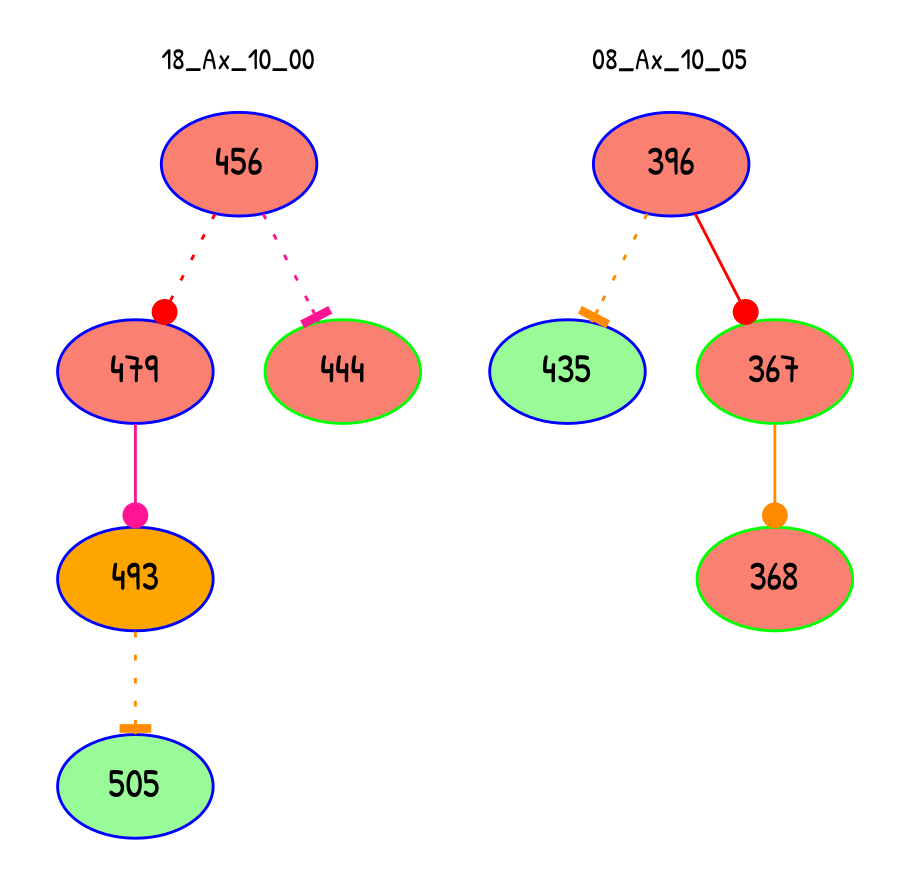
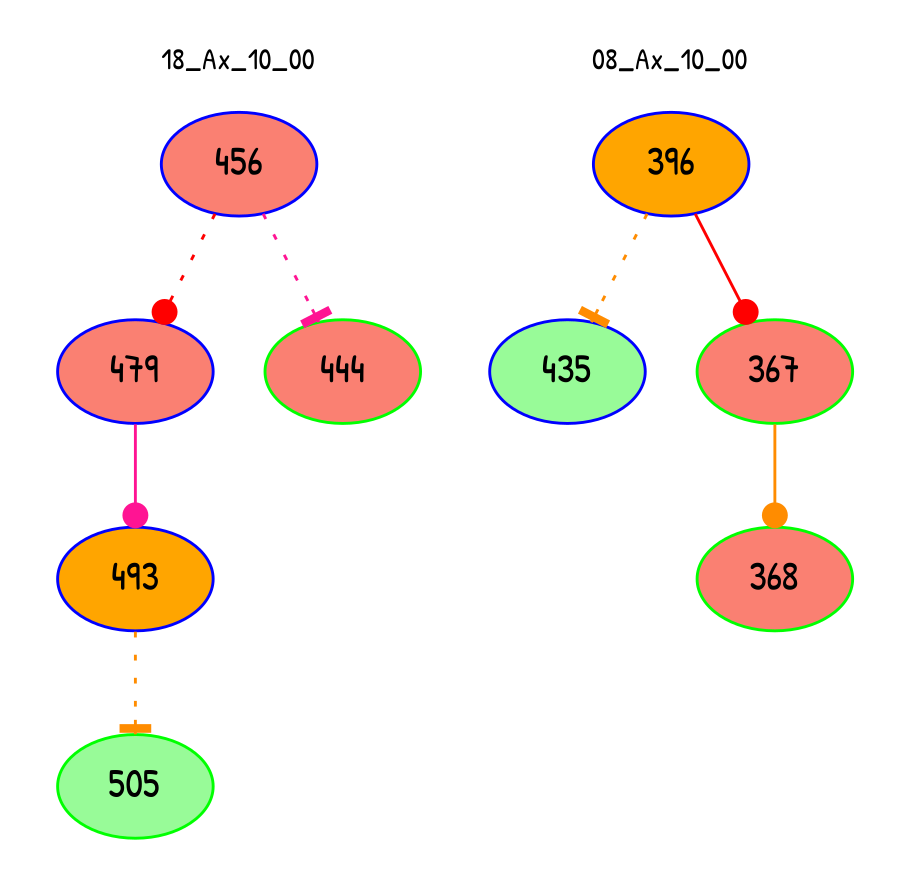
  digraph {
    fontname="Patrick Hand"
    node [color=blue fillcolor=salmon fontname="Patrick Hand" style=filled]
    edge [arrowhead=dot color=darkorange fontname="Patrick Hand" style=dotted]
    n1 [label=479]
    n2 [label=456]
    n3 [fillcolor=orange label=493]
    n4 [color=green label=444]
-   n5 [fillcolor=palegreen label=505]
-   n6 [label=396]
+   n5 [color=green fillcolor=palegreen label=505]
+   n6 [fillcolor=orange label=396]
    n7 [fillcolor=palegreen label=435]
    n8 [color=green label=367]
    n9 [color=green label=368]
    subgraph cluster_1 {
      color=white
      fontsize=10
      label="18_Ax_10_00"
      n1
      n2
      n3
      n4
      n5
    }
    subgraph cluster_2 {
      color=white
      fontsize=10
-     label="08_Ax_10_05"
+     label="08_Ax_10_00"
      n6
      n7
      n8
      n9
    }
    n1 -> n3 [color=deeppink style=solid]
    n2 -> n1 [color=red]
    n2 -> n4 [arrowhead=tee color=deeppink]
    n3 -> n5 [arrowhead=tee]
    n6 -> n7 [arrowhead=tee]
    n6 -> n8 [color=red style=solid]
    n8 -> n9 [style=solid]
  }
